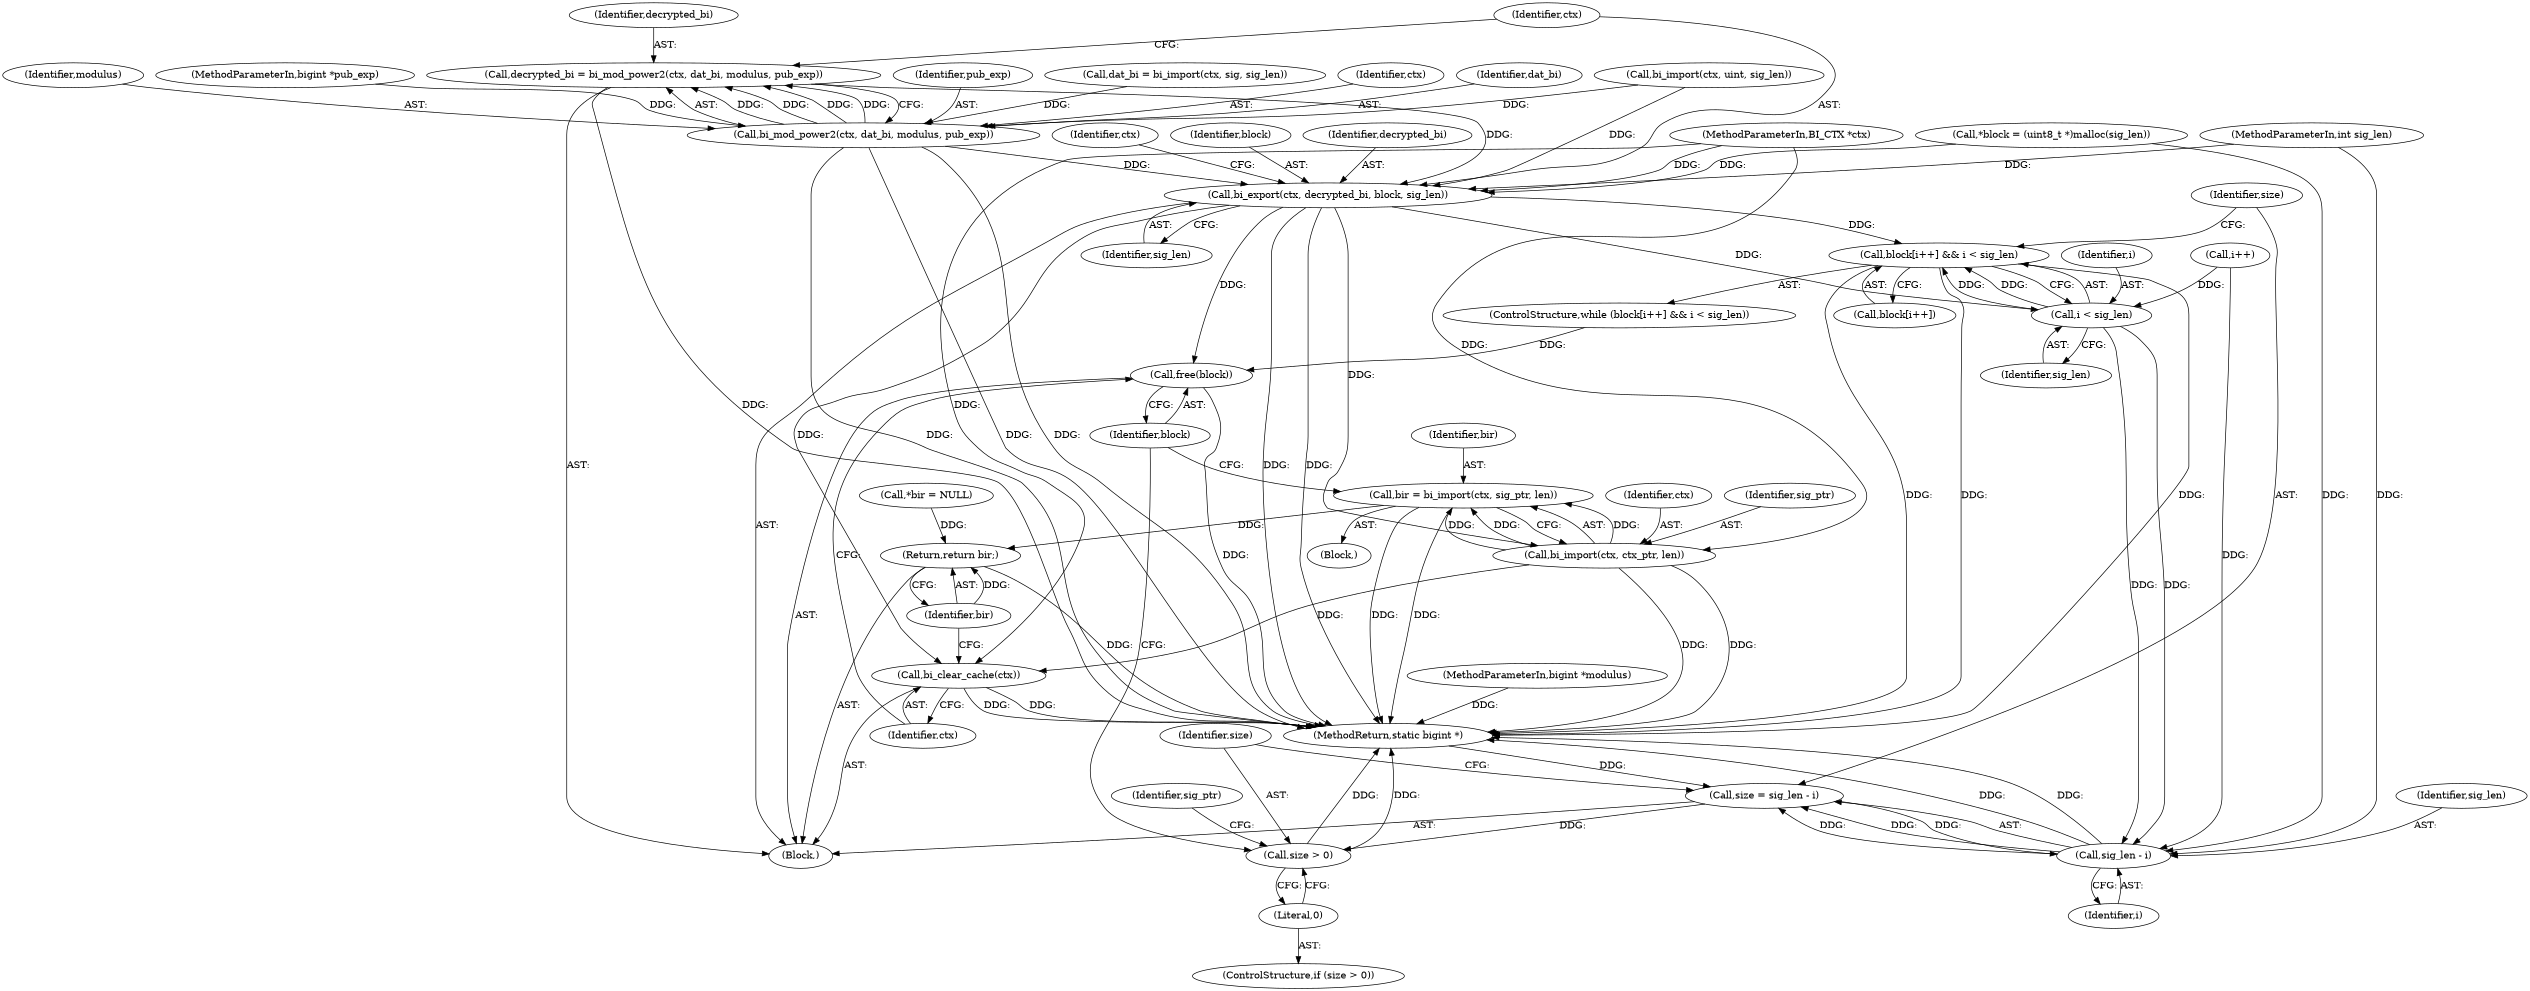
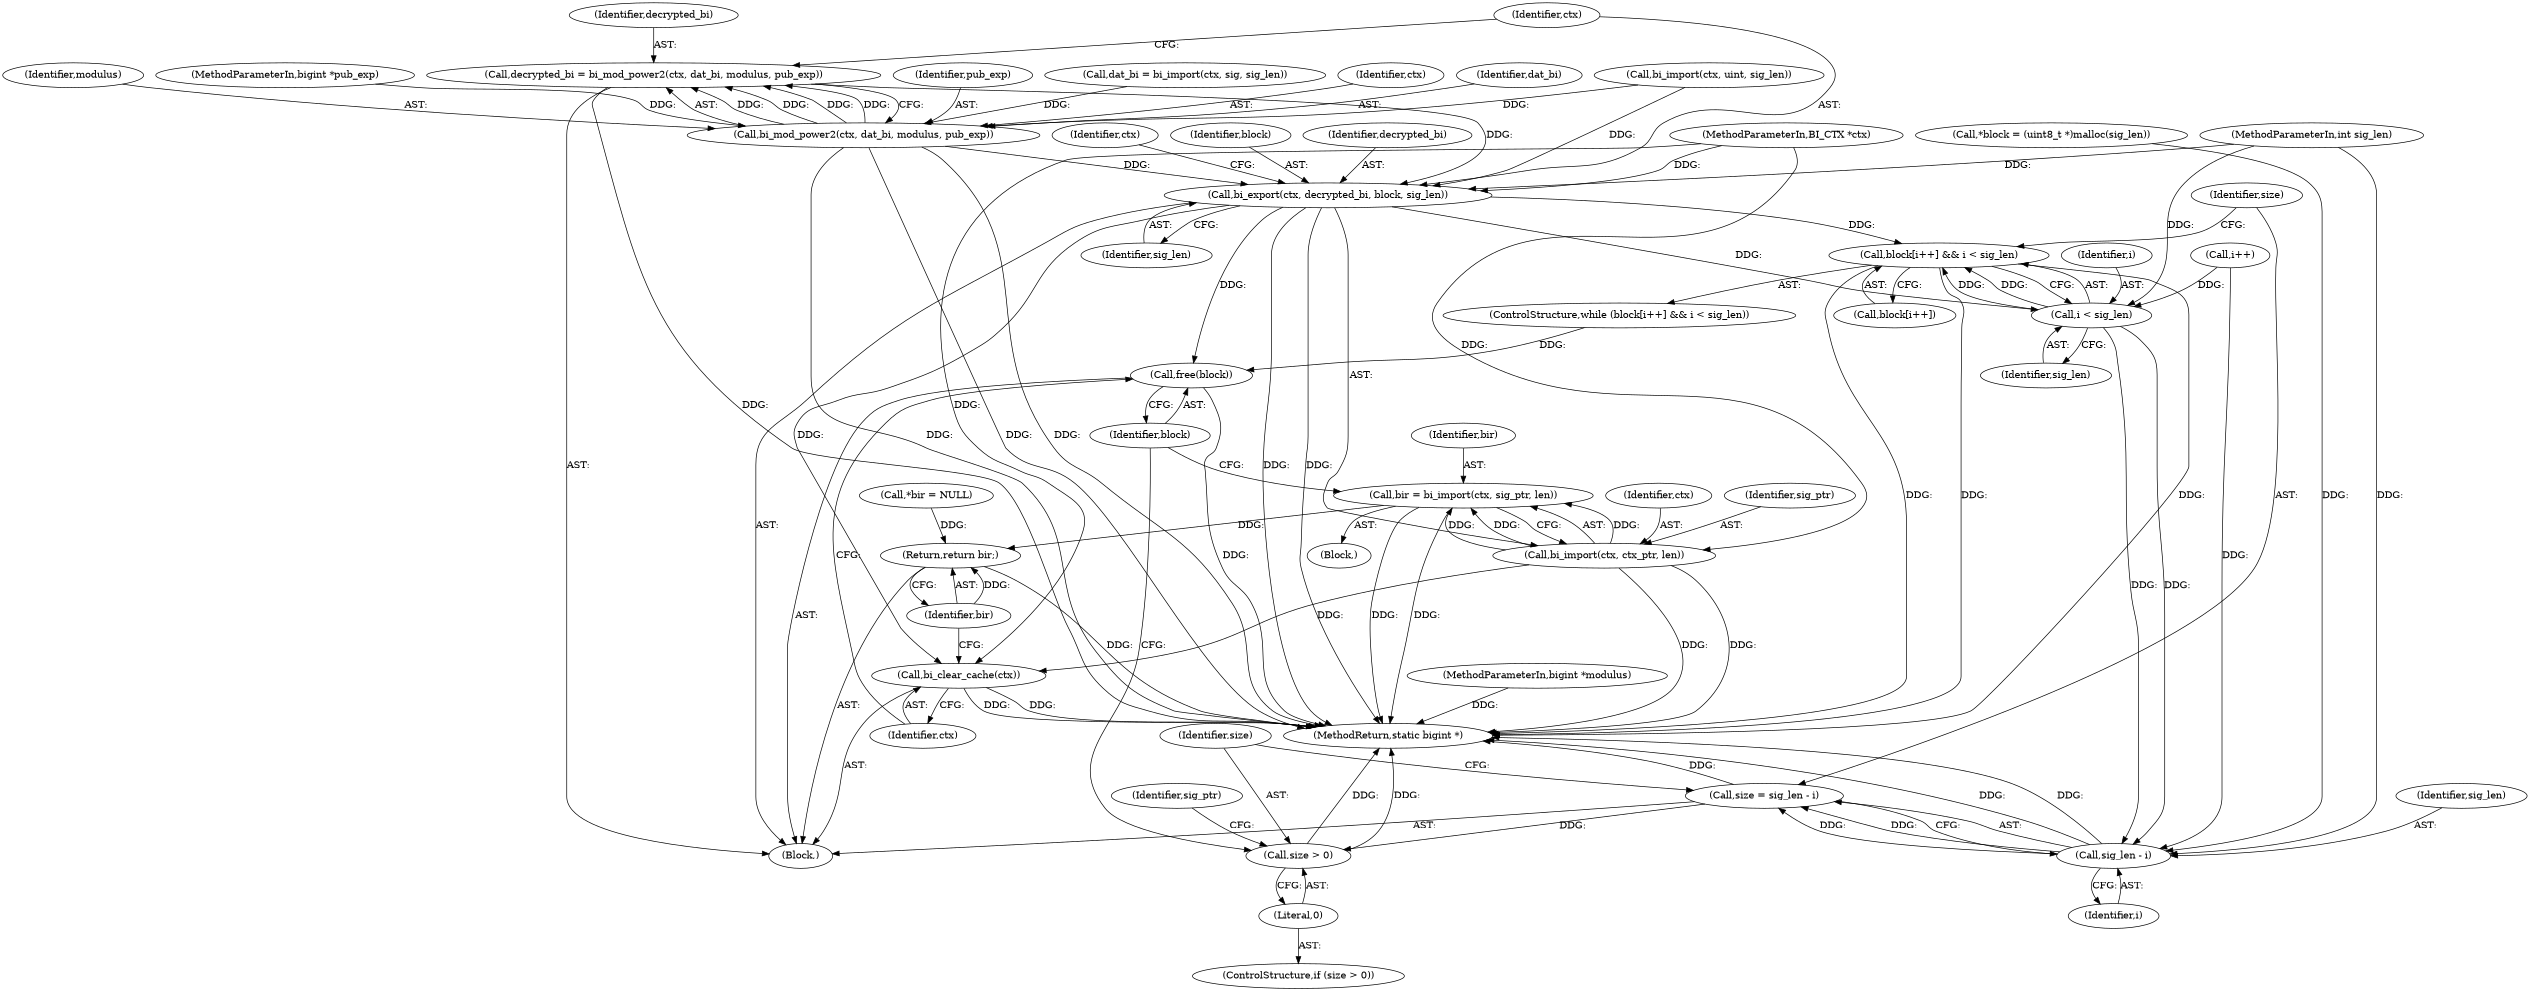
  digraph {
    n1 [label="(MethodParameterIn,bigint *modulus)"]
    n2 [label="(MethodReturn,static bigint *)"]
    n3 [label="(Call,bi_mod_power2(ctx, dat_bi, modulus, pub_exp))"]
    n4 [label="(Call,decrypted_bi = bi_mod_power2(ctx, dat_bi, modulus, pub_exp))"]
    n5 [label="(Call,bi_export(ctx, decrypted_bi, block, sig_len))"]
    n6 [label="(Block,)"]
    n7 [label="(Call,block[i++] && i < sig_len)"]
    n8 [label="(Call,free(block))"]
    n9 [label="(Call,i < sig_len)"]
    n10 [label="(Call,bi_import(ctx, ctx_ptr, len))"]
    n11 [label="(Call,bi_clear_cache(ctx))"]
    n12 [label="(Identifier,sig_len)"]
    n13 [label="(Identifier,pub_exp)"]
    n14 [label="(Call,block[i++])"]
    n15 [label="(ControlStructure,while (block[i++] && i < sig_len))"]
    n16 [label="(Identifier,block)"]
    n17 [label="(Call,sig_len - i)"]
    n18 [label="(Identifier,sig_len)"]
    n19 [label="(Call,size = sig_len - i)"]
    n20 [label="(Identifier,i)"]
    n21 [label="(Call,bir = bi_import(ctx, sig_ptr, len))"]
    n22 [label="(Identifier,ctx)"]
    n23 [label="(Call,size > 0)"]
    n24 [label="(Literal,0)"]
    n25 [label="(ControlStructure,if (size > 0))"]
    n26 [label="(Return,return bir;)"]
    n27 [label="(Block,)"]
    n28 [label="(Identifier,bir)"]
    n29 [label="(Call,dat_bi = bi_import(ctx, sig, sig_len))"]
    n30 [label="(Identifier,ctx)"]
    n31 [label="(Identifier,decrypted_bi)"]
    n32 [label="(Identifier,sig_ptr)"]
    n33 [label="(Identifier,sig_len)"]
    n34 [label="(Identifier,size)"]
    n35 [label="(Identifier,ctx)"]
    n36 [label="(Identifier,bir)"]
    n37 [label="(Identifier,sig_ptr)"]
    n38 [label="(MethodParameterIn,int sig_len)"]
    n39 [label="(Identifier,ctx)"]
    n40 [label="(Identifier,size)"]
    n41 [label="(Call,i++)"]
    n42 [label="(Identifier,dat_bi)"]
    n43 [label="(Identifier,block)"]
    n44 [label="(Call,bi_import(ctx, uint, sig_len))"]
    n45 [label="(Identifier,ctx)"]
    n46 [label="(Identifier,modulus)"]
    n47 [label="(Identifier,decrypted_bi)"]
    n48 [label="(Identifier,i)"]
    n49 [label="(Call,*block = (uint8_t *)malloc(sig_len))"]
    n50 [label="(MethodParameterIn,BI_CTX *ctx)"]
    n51 [label="(MethodParameterIn,bigint *pub_exp)"]
    n52 [label="(Call,*bir = NULL)"]
    n1 -> n2 [label="DDG: "]
    n3 -> n2 [label="DDG: "]
    n3 -> n2 [label="DDG: "]
    n3 -> n2 [label="DDG: "]
    n3 -> n4 [label="AST: "]
    n3 -> n4 [label="DDG: "]
    n3 -> n4 [label="DDG: "]
    n3 -> n4 [label="DDG: "]
    n3 -> n4 [label="DDG: "]
    n3 -> n5 [label="DDG: "]
    n4 -> n2 [label="DDG: "]
    n4 -> n3 [label="CFG: "]
    n4 -> n5 [label="DDG: "]
    n4 -> n6 [label="AST: "]
    n5 -> n2 [label="DDG: "]
    n5 -> n2 [label="DDG: "]
    n5 -> n6 [label="AST: "]
    n5 -> n7 [label="DDG: "]
    n5 -> n8 [label="DDG: "]
    n5 -> n9 [label="DDG: "]
-   n5 -> n10 [label="DDG: "]
+   n5 -> n10 [label="AST: "]
    n5 -> n11 [label="DDG: "]
    n5 -> n12 [label="CFG: "]
    n7 -> n2 [label="DDG: "]
    n7 -> n2 [label="DDG: "]
    n7 -> n2 [label="DDG: "]
    n7 -> n9 [label="CFG: "]
    n7 -> n14 [label="CFG: "]
    n7 -> n15 [label="AST: "]
    n8 -> n2 [label="DDG: "]
    n8 -> n6 [label="AST: "]
    n8 -> n16 [label="CFG: "]
    n9 -> n7 [label="AST: "]
    n9 -> n7 [label="DDG: "]
    n9 -> n7 [label="DDG: "]
    n9 -> n17 [label="DDG: "]
    n9 -> n17 [label="DDG: "]
    n9 -> n18 [label="CFG: "]
    n10 -> n2 [label="DDG: "]
    n10 -> n2 [label="DDG: "]
    n10 -> n11 [label="DDG: "]
    n10 -> n21 [label="AST: "]
    n10 -> n21 [label="DDG: "]
    n10 -> n21 [label="DDG: "]
    n10 -> n21 [label="DDG: "]
    n11 -> n2 [label="DDG: "]
    n11 -> n2 [label="DDG: "]
    n11 -> n6 [label="AST: "]
    n11 -> n22 [label="CFG: "]
    n12 -> n5 [label="AST: "]
    n13 -> n3 [label="AST: "]
    n14 -> n7 [label="AST: "]
    n15 -> n8 [label="DDG: "]
    n16 -> n8 [label="AST: "]
    n16 -> n21 [label="CFG: "]
    n16 -> n23 [label="CFG: "]
    n17 -> n2 [label="DDG: "]
    n17 -> n2 [label="DDG: "]
    n17 -> n19 [label="AST: "]
    n17 -> n19 [label="DDG: "]
    n17 -> n19 [label="DDG: "]
    n17 -> n20 [label="CFG: "]
    n18 -> n9 [label="AST: "]
-   n2 -> n19 [label="DDG: "]
+   n19 -> n2 [label="DDG: "]
    n19 -> n6 [label="AST: "]
-   n19 -> n17 [label="DDG: "]
+   n19 -> n17 [label="CFG: "]
    n19 -> n23 [label="DDG: "]
    n20 -> n17 [label="AST: "]
    n21 -> n2 [label="DDG: "]
    n21 -> n2 [label="DDG: "]
    n21 -> n10 [label="CFG: "]
    n21 -> n26 [label="DDG: "]
    n21 -> n27 [label="AST: "]
    n22 -> n8 [label="CFG: "]
    n22 -> n11 [label="AST: "]
    n23 -> n2 [label="DDG: "]
    n23 -> n2 [label="DDG: "]
    n23 -> n24 [label="CFG: "]
-   n24 -> n23 [label="CFG: "]
+   n24 -> n23 [label="AST: "]
    n24 -> n25 [label="AST: "]
    n26 -> n2 [label="DDG: "]
    n26 -> n6 [label="AST: "]
    n26 -> n28 [label="CFG: "]
    n28 -> n11 [label="CFG: "]
    n28 -> n26 [label="AST: "]
    n28 -> n26 [label="DDG: "]
    n29 -> n3 [label="DDG: "]
    n30 -> n3 [label="AST: "]
    n31 -> n4 [label="AST: "]
    n32 -> n23 [label="CFG: "]
    n33 -> n17 [label="AST: "]
    n34 -> n7 [label="CFG: "]
    n34 -> n19 [label="AST: "]
    n35 -> n10 [label="AST: "]
    n36 -> n21 [label="AST: "]
    n37 -> n10 [label="AST: "]
    n38 -> n5 [label="DDG: "]
+   n38 -> n9 [label="DDG: "]
    n38 -> n17 [label="DDG: "]
    n39 -> n5 [label="CFG: "]
    n40 -> n19 [label="CFG: "]
    n40 -> n23 [label="AST: "]
    n41 -> n9 [label="DDG: "]
    n41 -> n17 [label="DDG: "]
    n42 -> n3 [label="AST: "]
    n43 -> n5 [label="AST: "]
    n44 -> n3 [label="DDG: "]
    n44 -> n5 [label="DDG: "]
    n45 -> n4 [label="CFG: "]
    n45 -> n5 [label="AST: "]
    n46 -> n3 [label="AST: "]
    n47 -> n5 [label="AST: "]
    n48 -> n9 [label="AST: "]
-   n49 -> n5 [label="DDG: "]
    n49 -> n17 [label="DDG: "]
    n50 -> n5 [label="DDG: "]
    n50 -> n10 [label="DDG: "]
    n50 -> n11 [label="DDG: "]
    n51 -> n3 [label="DDG: "]
    n52 -> n26 [label="DDG: "]
  }
